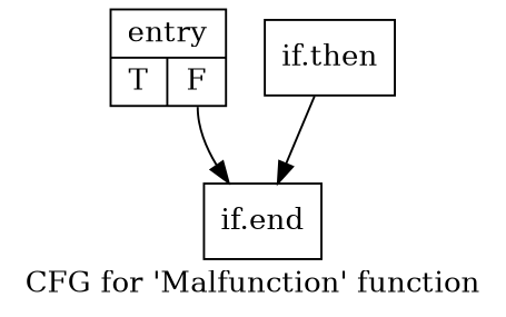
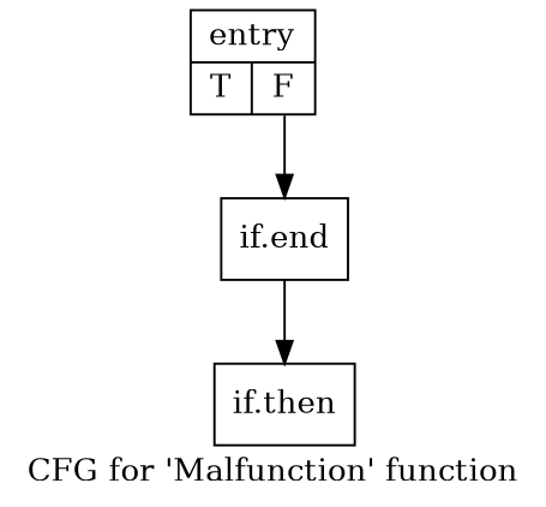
  digraph {
    label="CFG for 'Malfunction' function"
    node [shape=record]
    n1 [label="{entry|{<s0>T|<s1>F}}"]
    n2 [label="{if.end}"]
    n3 [label="{if.then}"]
    n1 -> n2 [tailport=s1]
-   n3 -> n2
+   n2 -> n3
  }
